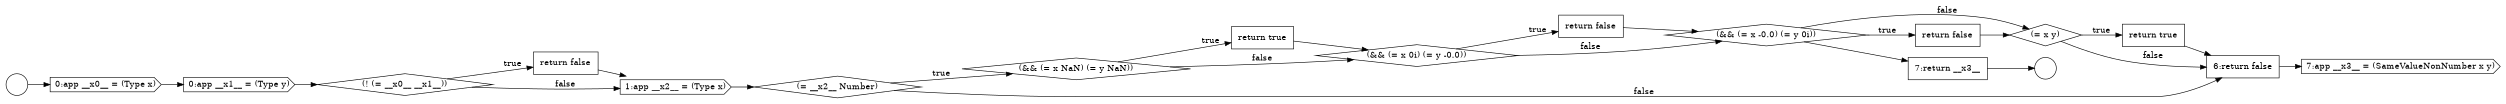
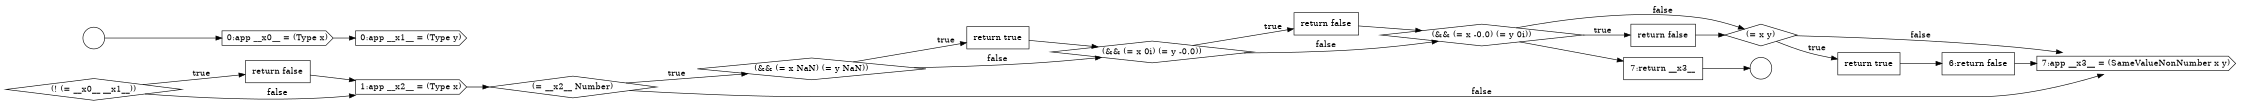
  digraph {
    rankdir=LR
    node [color=black fillcolor=white shape=none style=filled]
    edge [color=black]
    n1 [label=<<font color="black">     <table border="0" cellborder="1" cellspacing="0" cellpadding="10">       <tr><td align="left">return false</td></tr>     </table>   </font>> margin=0]
    n2 [label=<<font color="black">1:app __x2__ = (Type x)</font>> shape=cds]
    n3 [label=<<font color="black">(= __x2__ Number)</font>> shape=diamond]
    n4 [label=<<font color="black">(&amp;&amp; (= x NaN) (= y NaN))</font>> shape=diamond]
    n5 [label=<<font color="black">7:app __x3__ = (SameValueNonNumber x y)</font>> shape=cds]
    n6 [label=<<font color="black">0:app __x1__ = (Type y)</font>> shape=cds]
    n7 [label=<<font color="black">(! (= __x0__ __x1__))</font>> shape=diamond]
    n8 [label=<<font color="black">     <table border="0" cellborder="1" cellspacing="0" cellpadding="10">       <tr><td align="left">return true</td></tr>     </table>   </font>> margin=0]
    n9 [label=<<font color="black">     <table border="0" cellborder="1" cellspacing="0" cellpadding="10">       <tr><td align="left">6:return false</td></tr>     </table>   </font>> margin=0]
    n10 [label=<<font color="black">     <table border="0" cellborder="1" cellspacing="0" cellpadding="10">       <tr><td align="left">return false</td></tr>     </table>   </font>> margin=0]
    n11 [label=<<font color="black">(&amp;&amp; (= x -0.0) (= y 0i))</font>> shape=diamond]
    n12 [label=<<font color="black">(= x y)</font>> shape=diamond]
    n13 [label=<<font color="black">     <table border="0" cellborder="1" cellspacing="0" cellpadding="10">       <tr><td align="left">return false</td></tr>     </table>   </font>> margin=0]
    n14 [label=<<font color="black">     <table border="0" cellborder="1" cellspacing="0" cellpadding="10">       <tr><td align="left">7:return __x3__</td></tr>     </table>   </font>> margin=0]
    n15 [label=<<font color="black">     <table border="0" cellborder="1" cellspacing="0" cellpadding="10">       <tr><td align="left">return true</td></tr>     </table>   </font>> margin=0]
    n16 [label=<<font color="black">(&amp;&amp; (= x 0i) (= y -0.0))</font>> shape=diamond]
    n17 [label=<<font color="black">0:app __x0__ = (Type x)</font>> shape=cds]
    n18 [label=" " shape=circle]
    n19 [label=" " shape=circle]
    n1 -> n2
    n2 -> n3
    n3 -> n4 [label=<<font color="black">true</font>>]
-   n3 -> n9 [label=<<font color="black">false</font>>]
+   n3 -> n5 [label=<<font color="black">false</font>>]
    n4 -> n15 [label=<<font color="black">true</font>>]
    n4 -> n16 [label=<<font color="black">false</font>>]
-   n6 -> n7
    n7 -> n1 [label=<<font color="black">true</font>>]
    n7 -> n2 [label=<<font color="black">false</font>>]
    n8 -> n9
    n9 -> n5
    n10 -> n11
    n11 -> n12 [label=<<font color="black">false</font>>]
    n11 -> n13 [label=<<font color="black">true</font>>]
    n11 -> n14
    n12 -> n8 [label=<<font color="black">true</font>>]
-   n12 -> n9 [label=<<font color="black">false</font>>]
+   n12 -> n5 [label=<<font color="black">false</font>>]
    n13 -> n12
    n14 -> n18
    n15 -> n16
    n16 -> n10 [label=<<font color="black">true</font>>]
    n16 -> n11 [label=<<font color="black">false</font>>]
    n17 -> n6
    n19 -> n17
  }
